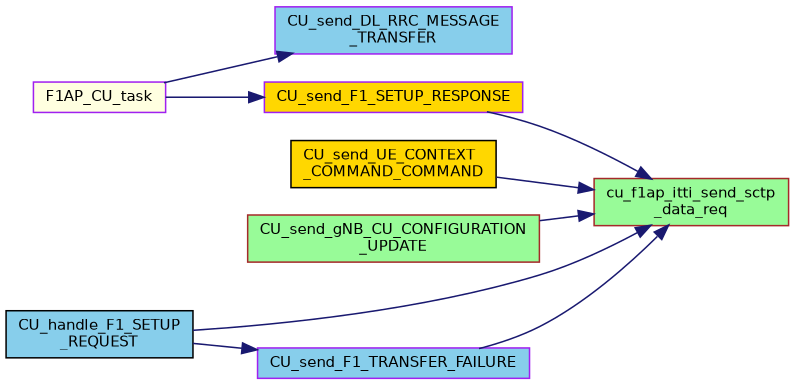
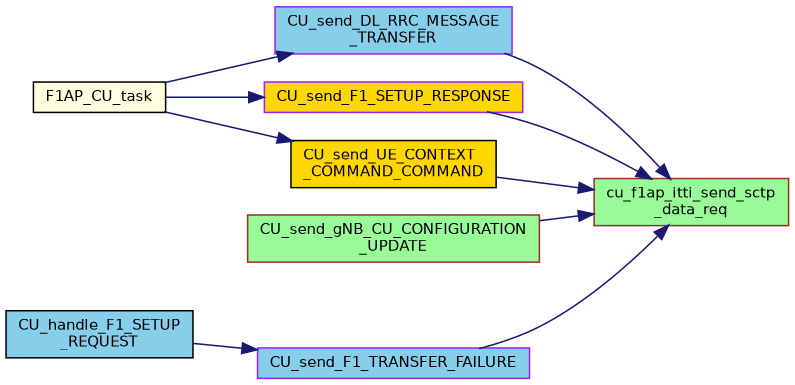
  digraph {
    rankdir=RL
    node [color=purple fillcolor=skyblue fontname=Helvetica fontsize=10 shape=record style=filled]
    edge [color=midnightblue dir=back fontname=Helvetica fontsize=10 labelfontname=Helvetica labelfontsize=10 style=solid]
    n1 [color=brown fillcolor=palegreen fontcolor=black height=0.2 label="cu_f1ap_itti_send_sctp\l_data_req" width=0.4]
    n2 [height=0.2 label="CU_send_DL_RRC_MESSAGE\l_TRANSFER" width=0.4]
    n3 [height=0.2 label=CU_send_F1_TRANSFER_FAILURE width=0.4]
    n4 [fillcolor=gold height=0.2 label=CU_send_F1_SETUP_RESPONSE width=0.4]
    n5 [color=brown fillcolor=palegreen height=0.2 label="CU_send_gNB_CU_CONFIGURATION\l_UPDATE" width=0.4]
    n6 [color=black fillcolor=gold height=0.2 label="CU_send_UE_CONTEXT\l_COMMAND_COMMAND" width=0.4]
-   n7 [fillcolor=lightyellow height=0.2 label=F1AP_CU_task width=0.4]
+   n7 [color=black fillcolor=lightyellow height=0.2 label=F1AP_CU_task width=0.4]
    n8 [color=black height=0.2 label="CU_handle_F1_SETUP\l_REQUEST" width=0.4]
-   n1 -> n8
+   n1 -> n2
    n1 -> n3
    n1 -> n4
    n1 -> n5
    n1 -> n6
    n2 -> n7
    n3 -> n8
    n4 -> n7
+   n6 -> n7
  }
